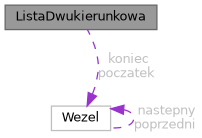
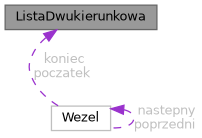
  digraph {
    node [fontname=Helvetica fontsize=10 shape=box style=filled]
    edge [color=darkorchid3 dir=back fontcolor=grey fontname=Helvetica fontsize=10 labelfontname=Helvetica labelfontsize=10 style=dashed]
    n1 [color=gray40 fillcolor=grey60 fontcolor=black height=0.2 label=ListaDwukierunkowa width=0.4]
    n2 [color=grey75 fillcolor=white height=0.2 label=Wezel width=0.4]
-   n2 -> n1 [label=" koniec\npoczatek"]
+   n1 -> n2 [label=" koniec\npoczatek"]
    n2 -> n2 [label=" nastepny\npoprzedni"]
  }
